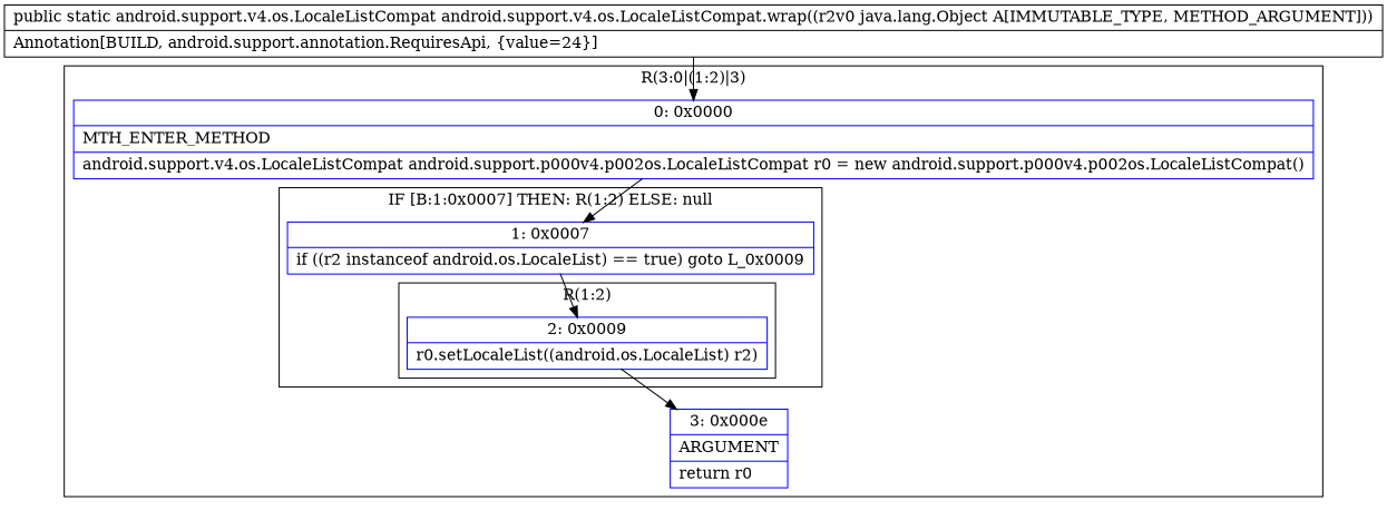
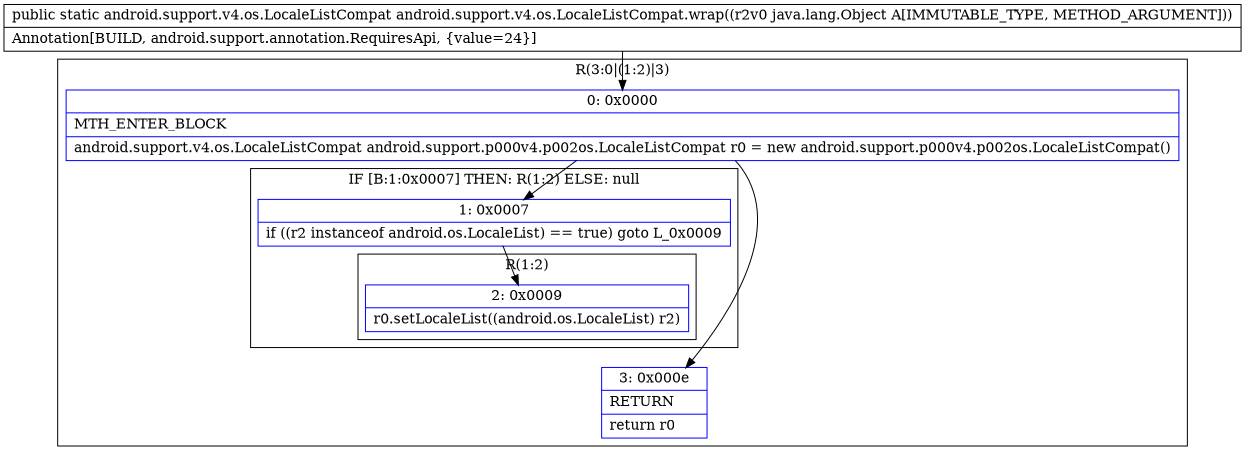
  digraph {
    node [color=blue shape=record]
    n1 [label="{2\:\ 0x0009|r0.setLocaleList((android.os.LocaleList) r2)\l}"]
    n2 [label="{1\:\ 0x0007|if ((r2 instanceof android.os.LocaleList) == true) goto L_0x0009\l}"]
-   n3 [label="{0\:\ 0x0000|MTH_ENTER_METHOD\l|android.support.v4.os.LocaleListCompat android.support.p000v4.p002os.LocaleListCompat r0 = new android.support.p000v4.p002os.LocaleListCompat()\l}"]
-   n4 [label="{3\:\ 0x000e|ARGUMENT\l|return r0\l}"]
+   n3 [label="{0\:\ 0x0000|MTH_ENTER_BLOCK\l|android.support.v4.os.LocaleListCompat android.support.p000v4.p002os.LocaleListCompat r0 = new android.support.p000v4.p002os.LocaleListCompat()\l}"]
+   n4 [label="{3\:\ 0x000e|RETURN\l|return r0\l}"]
    n5 [label="{public static android.support.v4.os.LocaleListCompat android.support.v4.os.LocaleListCompat.wrap((r2v0 java.lang.Object A[IMMUTABLE_TYPE, METHOD_ARGUMENT]))  | Annotation[BUILD, android.support.annotation.RequiresApi, \{value=24\}]\l}" color=""]
    subgraph cluster_1 {
      label="R(3:0|(1:2)|3)"
      n3
      n4
      subgraph cluster_2 {
        label="IF [B:1:0x0007] THEN: R(1:2) ELSE: null"
        n2
        subgraph cluster_3 {
          label="R(1:2)"
          n1
        }
      }
    }
-   n1 -> n4
+   n3 -> n4
    n2 -> n1
    n3 -> n2
    n5 -> n3
  }
